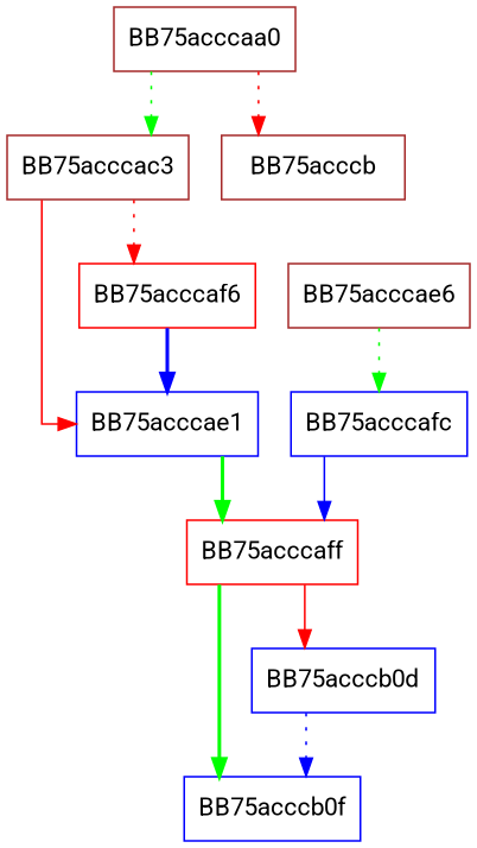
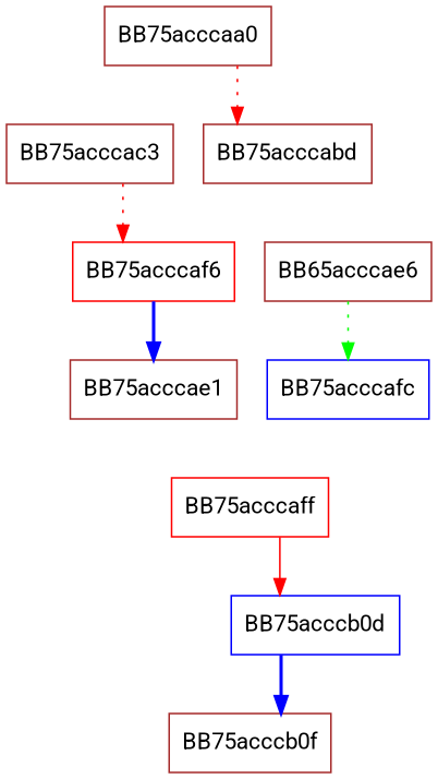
  digraph {
    fontname=Roboto
    splines=ortho
    node [color=brown fontname=Roboto shape=box]
    edge [color=green fontname=Roboto style=dotted]
    BB75acccaa0
    BB75acccac3
-   BB75acccabd [label=BB75acccb]
-   BB75acccae1 [color=blue]
+   BB75acccabd
+   BB75acccae1
    BB75acccaf6 [color=red]
    BB75acccaff [color=red]
-   BB75acccb0f [color=blue]
+   BB75acccb0f
    BB75acccb0d [color=blue]
    BB75acccafc [color=blue]
-   BB75acccae6
-   BB75acccaa0 -> BB75acccac3
+   BB75acccae6 [label=BB65acccae6]
    BB75acccaa0 -> BB75acccabd [color=red]
-   BB75acccac3 -> BB75acccae1 [color=red style=solid]
    BB75acccac3 -> BB75acccaf6 [color=red]
-   BB75acccae1 -> BB75acccaff [style=bold]
    BB75acccaf6 -> BB75acccae1 [color=blue style=bold]
-   BB75acccaff -> BB75acccb0f [style=bold]
    BB75acccaff -> BB75acccb0d [color=red style=solid]
-   BB75acccb0d -> BB75acccb0f [color=blue]
-   BB75acccafc -> BB75acccaff [color=blue style=solid]
+   BB75acccb0d -> BB75acccb0f [color=blue style=bold]
    BB75acccae6 -> BB75acccafc
  }
